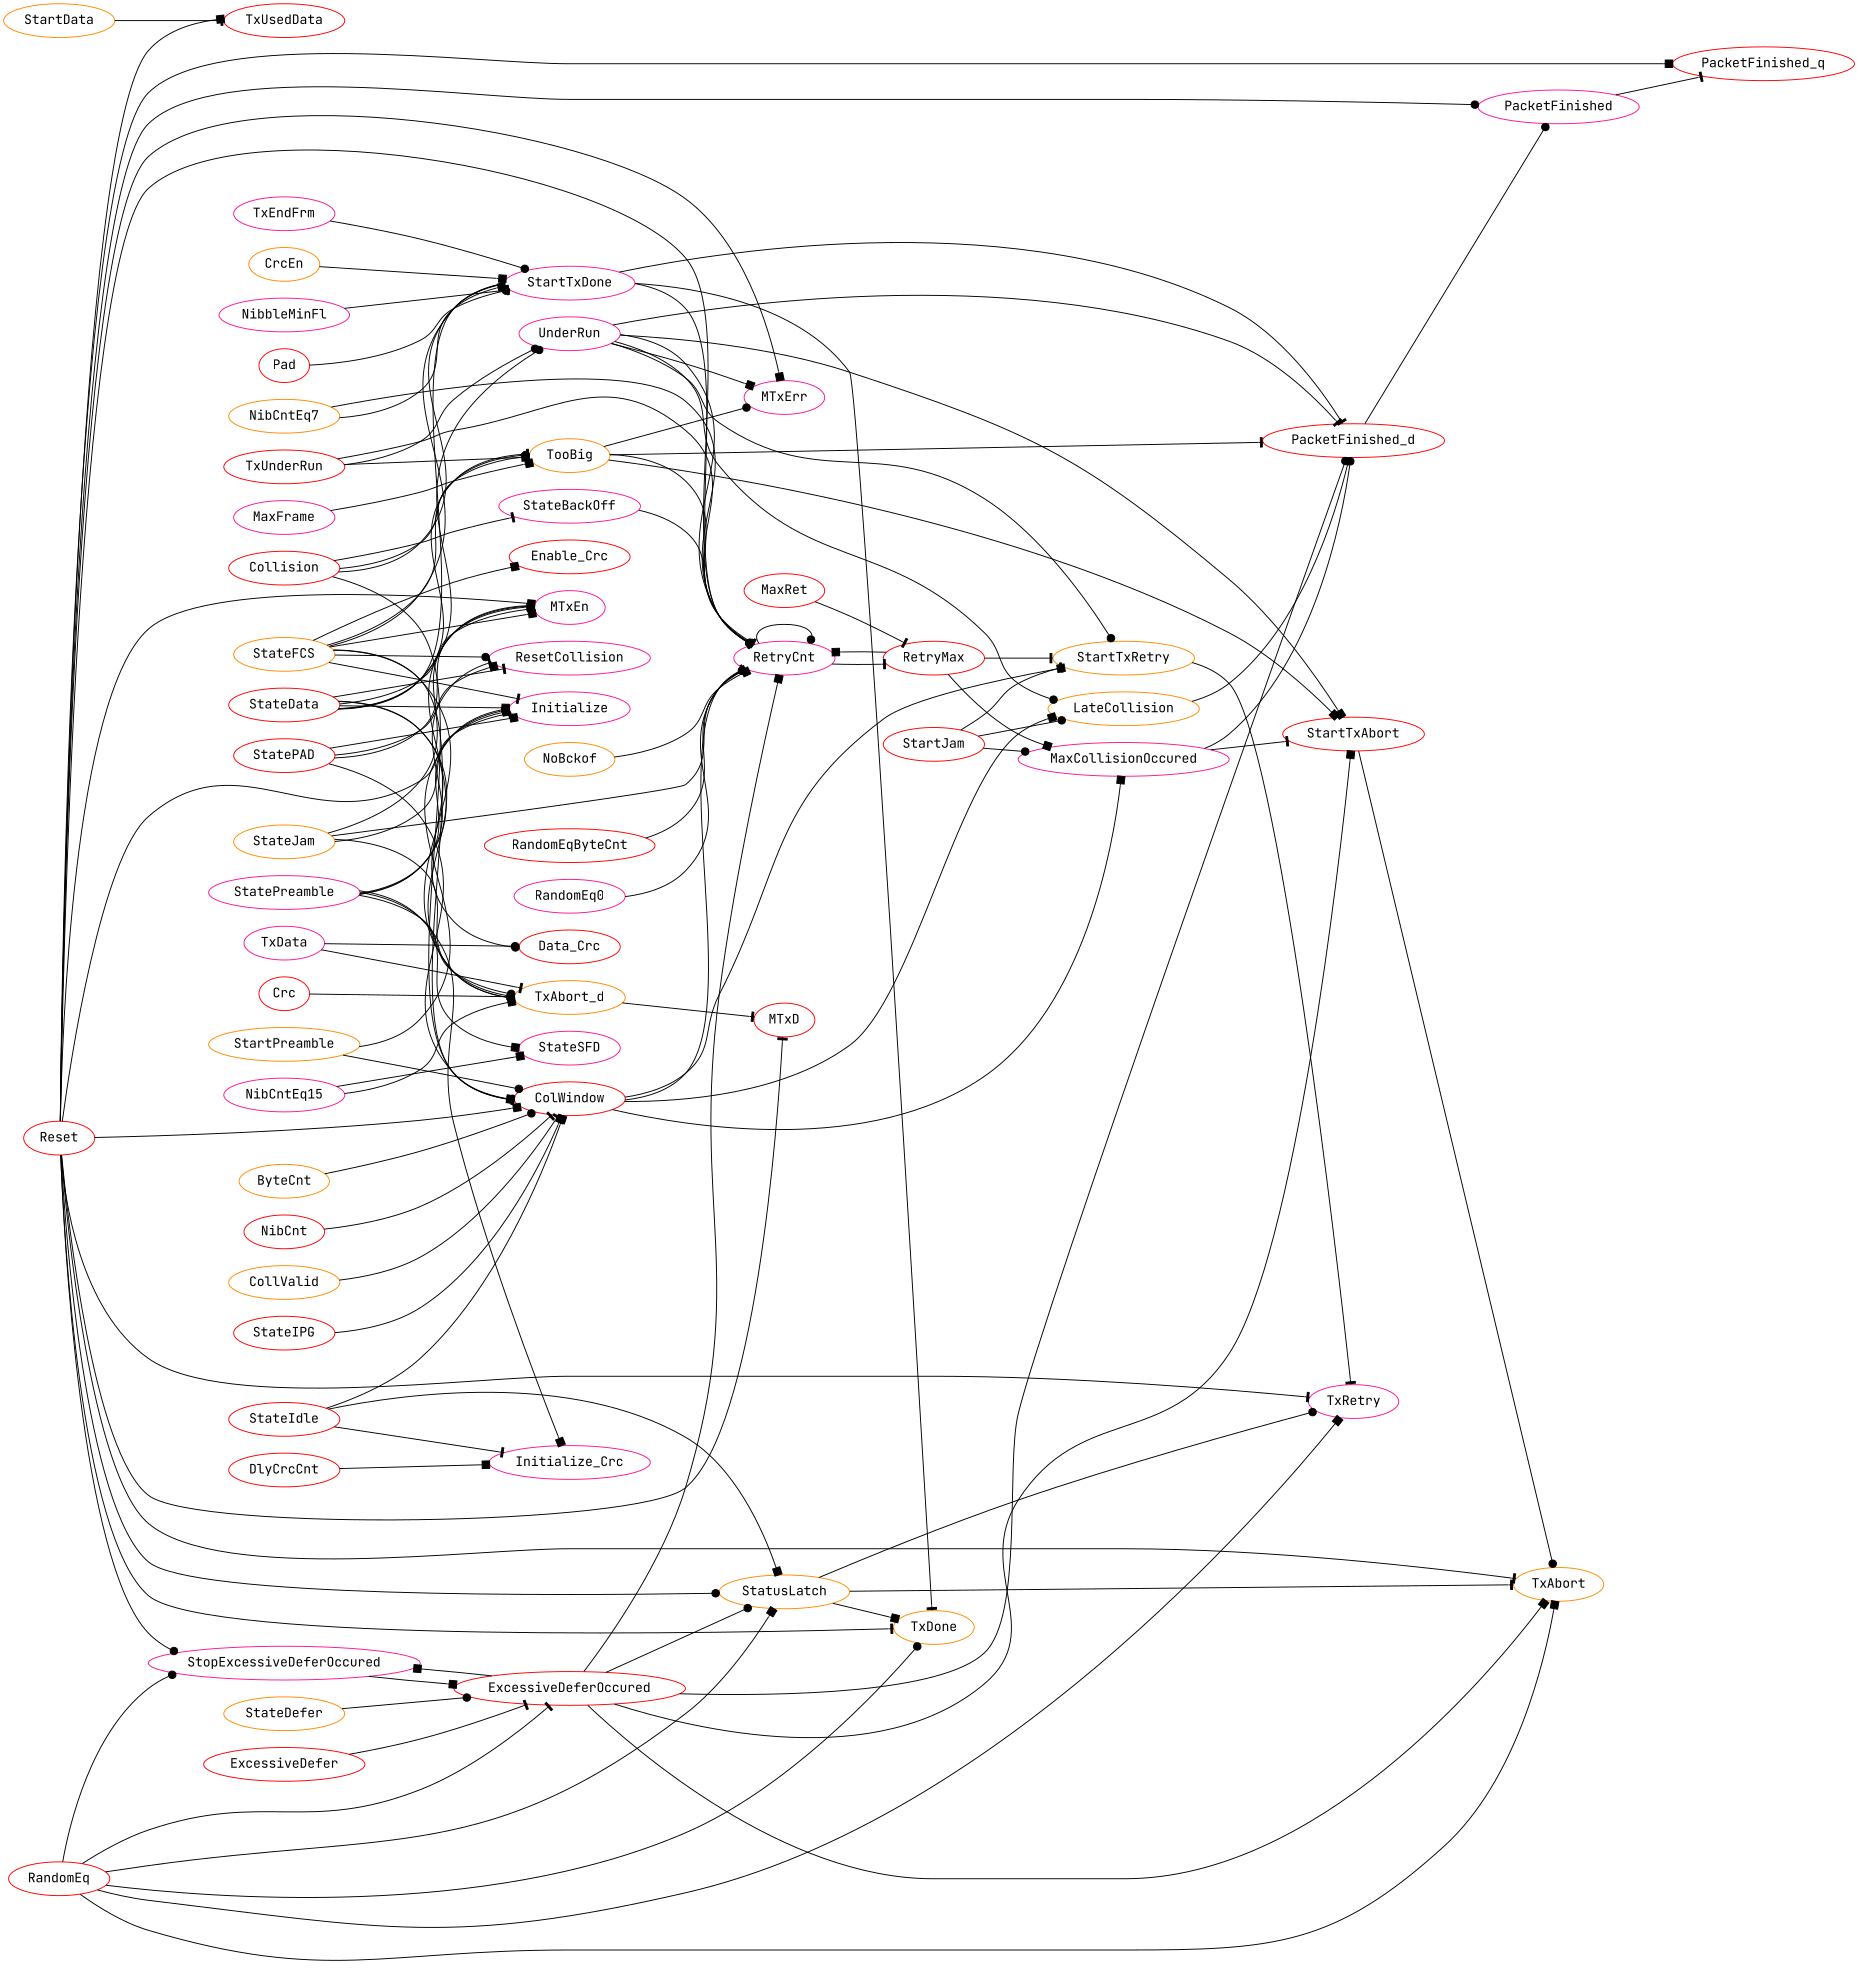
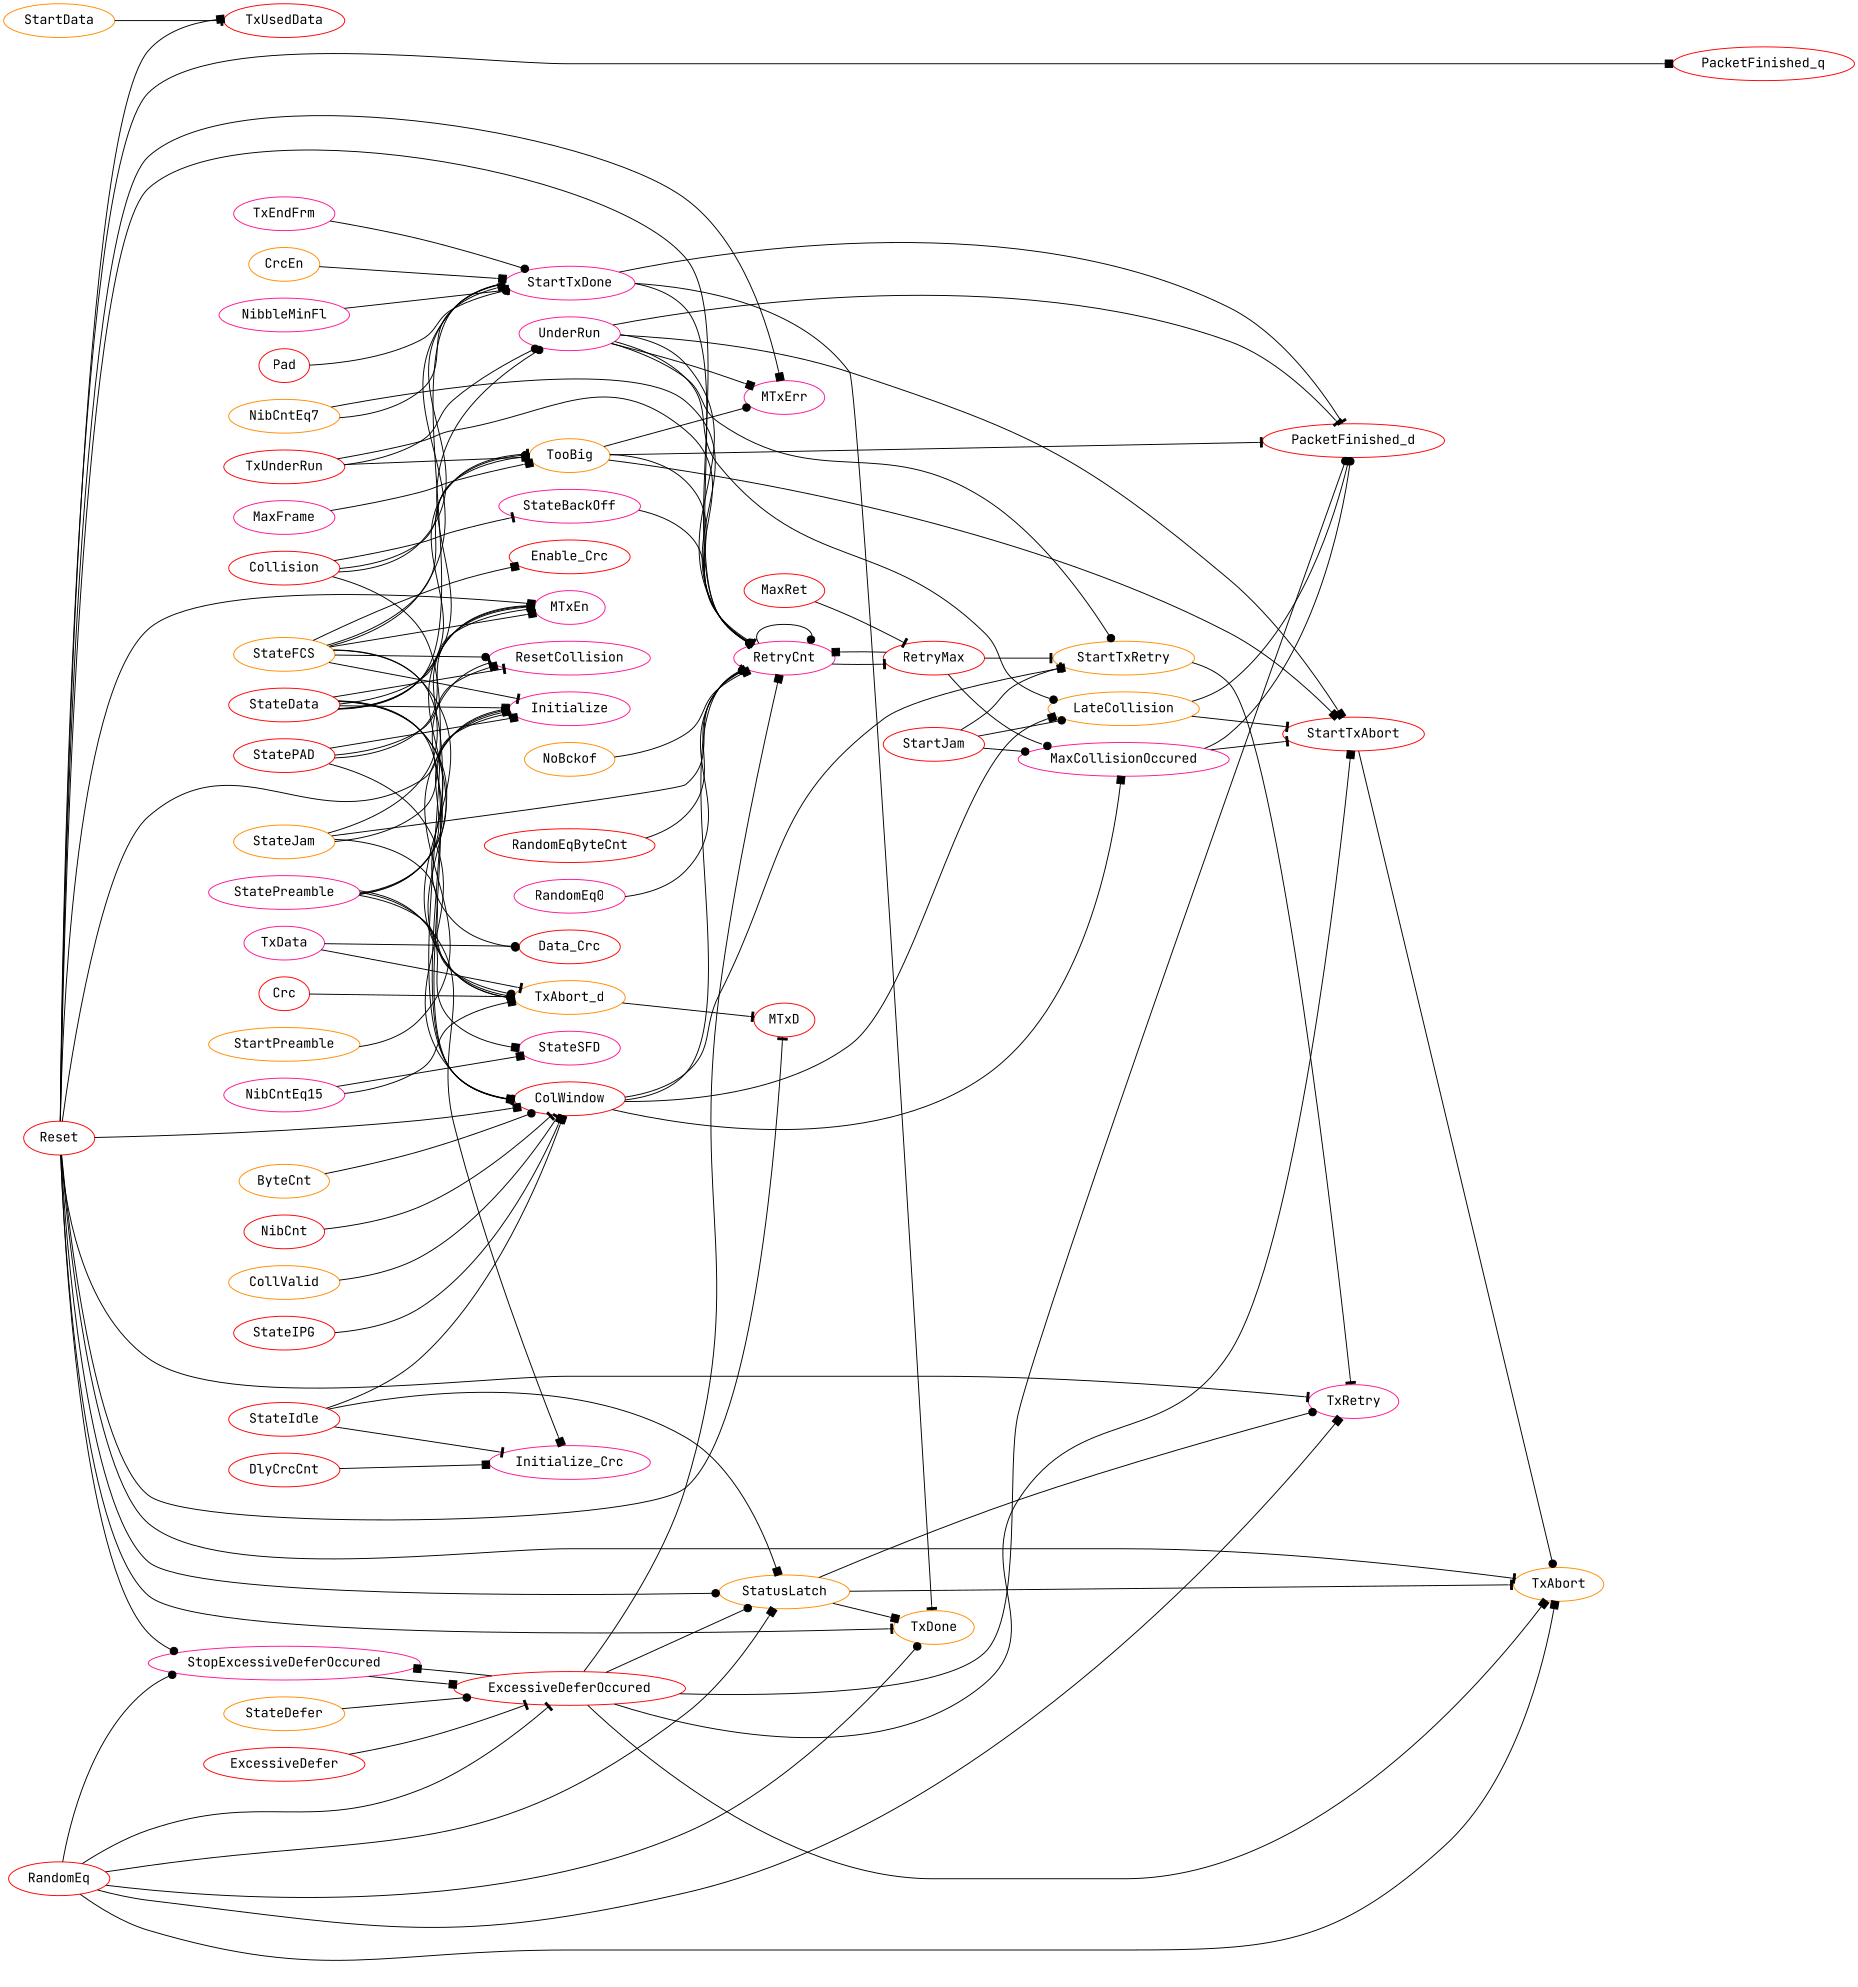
  digraph {
    fontname="JetBrains Mono"
    rankdir=LR
    node [color=red fontname="JetBrains Mono"]
    edge [arrowhead=box fontname="JetBrains Mono" weight=1.0]
    StateJam [color=darkorange]
    MTxEn [color=deeppink]
    RetryCnt [color=deeppink]
    n4 [color=darkorange label=TxAbort_d]
    n5 [color=deeppink label=Initialize]
    RetryMax
    MTxD
    MaxCollisionOccured [color=deeppink]
    StartTxRetry [color=darkorange]
    StateFCS [color=darkorange]
    Enable_Crc
    TooBig [color=darkorange]
    ResetCollision [color=deeppink]
    StartTxDone [color=deeppink]
    ColWindow
    StartTxAbort
    PacketFinished_d
    MTxErr [color=deeppink]
    TxDone [color=darkorange]
    LateCollision [color=darkorange]
    TxAbort [color=darkorange]
-   PacketFinished [color=deeppink]
    TxRetry [color=deeppink]
    n24 [label=RandomEq]
    StatusLatch [color=darkorange]
    ExcessiveDeferOccured
    StopExcessiveDeferOccured [color=deeppink]
    MaxRet
    PacketFinished_q
    NibbleMinFl [color=deeppink]
    Pad
    StartPreamble [color=darkorange]
    Initialize_Crc [color=deeppink]
    DlyCrcCnt
    StatePreamble [color=deeppink]
    StateSFD [color=deeppink]
    TxEndFrm [color=deeppink]
    StateIdle
    StateBackOff [color=deeppink]
    NibCntEq15 [color=deeppink]
    StartJam
    UnderRun [color=deeppink]
    NoBckof [color=darkorange]
    CrcEn [color=darkorange]
    StateData
    Data_Crc
    StatePAD
    RandomEqByteCnt
    NibCnt
    Reset
    TxUsedData
    TxUnderRun
    CollValid [color=darkorange]
    NibCntEq7 [color=darkorange]
    StartData [color=darkorange]
    MaxFrame [color=deeppink]
    Crc
    StateIPG
    ExcessiveDefer
    RandomEq0 [color=deeppink]
    Collision
    StateDefer [color=darkorange]
    TxData [color=deeppink]
    ByteCnt [color=darkorange]
    StateJam -> MTxEn [arrowhead=tee]
    StateJam -> RetryCnt [arrowhead=tee weight=3.0]
    StateJam -> n4 [arrowhead=dot weight=4.0]
    StateJam -> n5
    RetryCnt -> RetryCnt [arrowhead=dot]
    RetryCnt -> RetryMax [arrowhead=tee]
    n4 -> MTxD [arrowhead=tee]
    RetryMax -> RetryCnt [weight=2.0]
-   RetryMax -> MaxCollisionOccured
+   RetryMax -> MaxCollisionOccured [arrowhead=dot]
    RetryMax -> StartTxRetry [arrowhead=tee]
    MaxCollisionOccured -> StartTxAbort [arrowhead=tee]
    MaxCollisionOccured -> PacketFinished_d [arrowhead=dot]
    StartTxRetry -> TxRetry [arrowhead=tee]
    StateFCS -> MTxEn
    StateFCS -> n4 [arrowhead=dot weight=5.0]
    StateFCS -> n5 [arrowhead=tee]
    StateFCS -> Enable_Crc
    StateFCS -> TooBig [arrowhead=dot]
    StateFCS -> ResetCollision [arrowhead=dot]
    StateFCS -> StartTxDone [arrowhead=tee]
    StateFCS -> ColWindow [weight=2.0]
    TooBig -> RetryCnt [arrowhead=dot weight=2.0]
    TooBig -> StartTxAbort
    TooBig -> PacketFinished_d [arrowhead=tee]
    TooBig -> MTxErr [arrowhead=dot]
    StartTxDone -> RetryCnt [arrowhead=dot weight=2.0]
    StartTxDone -> PacketFinished_d [arrowhead=tee]
    StartTxDone -> TxDone [arrowhead=tee]
    ColWindow -> RetryCnt [arrowhead=tee weight=3.0]
    ColWindow -> MaxCollisionOccured
    ColWindow -> StartTxRetry
    ColWindow -> LateCollision
    StartTxAbort -> TxAbort [arrowhead=dot]
-   PacketFinished_d -> PacketFinished [arrowhead=dot]
+   LateCollision -> StartTxAbort [arrowhead=tee]
    LateCollision -> PacketFinished_d [arrowhead=dot]
-   PacketFinished -> PacketFinished_q [arrowhead=tee]
    n24 -> TxDone [arrowhead=dot weight=2.0]
    n24 -> TxAbort [weight=2.0]
    n24 -> TxRetry [weight=2.0]
    n24 -> StatusLatch [weight=2.0]
    n24 -> ExcessiveDeferOccured [arrowhead=tee]
    n24 -> StopExcessiveDeferOccured [arrowhead=dot weight=2.0]
    StatusLatch -> TxDone [weight=2.0]
    StatusLatch -> TxAbort [arrowhead=tee weight=2.0]
    StatusLatch -> TxRetry [arrowhead=dot weight=2.0]
    ExcessiveDeferOccured -> RetryCnt [weight=2.0]
    ExcessiveDeferOccured -> StartTxAbort
    ExcessiveDeferOccured -> PacketFinished_d [arrowhead=dot]
    ExcessiveDeferOccured -> TxAbort [weight=2.0]
    ExcessiveDeferOccured -> StatusLatch [arrowhead=dot]
    ExcessiveDeferOccured -> StopExcessiveDeferOccured
    StopExcessiveDeferOccured -> ExcessiveDeferOccured
    MaxRet -> RetryMax [arrowhead=tee]
    NibbleMinFl -> StartTxDone [arrowhead=tee]
    Pad -> StartTxDone [arrowhead=dot]
    StartPreamble -> n5 [arrowhead=dot]
    DlyCrcCnt -> Initialize_Crc
    StatePreamble -> MTxEn [arrowhead=tee]
    StatePreamble -> n4 [arrowhead=dot weight=3.0]
    StatePreamble -> n5
    StatePreamble -> ResetCollision [arrowhead=tee]
    StatePreamble -> Initialize_Crc
    StatePreamble -> StateSFD
    TxEndFrm -> StartTxDone [arrowhead=dot]
    StateIdle -> ColWindow
    StateIdle -> StatusLatch
    StateIdle -> Initialize_Crc [arrowhead=tee]
    StateBackOff -> RetryCnt [arrowhead=tee]
    NibCntEq15 -> n4 [weight=2.0]
    NibCntEq15 -> StateSFD
    StartJam -> MaxCollisionOccured [arrowhead=dot]
    StartJam -> StartTxRetry [arrowhead=tee]
    StartJam -> LateCollision [arrowhead=dot]
    UnderRun -> RetryCnt [arrowhead=tee weight=2.0]
    UnderRun -> StartTxRetry [arrowhead=dot]
    UnderRun -> StartTxAbort
    UnderRun -> PacketFinished_d [arrowhead=tee]
    UnderRun -> MTxErr
    UnderRun -> LateCollision [arrowhead=dot]
    NoBckof -> RetryCnt
    CrcEn -> StartTxDone
    StateData -> MTxEn [arrowhead=dot]
    StateData -> n4 [arrowhead=dot weight=13.0]
    StateData -> n5
    StateData -> TooBig [arrowhead=tee]
    StateData -> ResetCollision [arrowhead=tee]
    StateData -> StartTxDone [arrowhead=tee]
-   StartPreamble -> ColWindow [arrowhead=dot weight=2.0]
+   StateData -> ColWindow [arrowhead=dot weight=2.0]
    StateData -> UnderRun [arrowhead=dot]
    StateData -> Data_Crc [arrowhead=dot weight=7.0]
    StatePAD -> MTxEn
    StatePAD -> n5
    StatePAD -> ResetCollision
    StatePAD -> ColWindow [weight=2.0]
    RandomEqByteCnt -> RetryCnt [arrowhead=dot]
    NibCnt -> ColWindow [arrowhead=tee weight=4.0]
    Reset -> MTxEn [weight=2.0]
    Reset -> RetryCnt [arrowhead=tee weight=3.0]
    Reset -> n5 [arrowhead=tee weight=2.0]
    Reset -> MTxD [arrowhead=tee weight=2.0]
    Reset -> ColWindow [weight=3.0]
    Reset -> MTxErr [weight=2.0]
    Reset -> TxDone [arrowhead=tee weight=3.0]
    Reset -> TxAbort [arrowhead=tee weight=3.0]
-   Reset -> PacketFinished [arrowhead=dot weight=2.0]
    Reset -> TxRetry [arrowhead=tee weight=3.0]
    Reset -> StatusLatch [arrowhead=dot weight=3.0]
    Reset -> StopExcessiveDeferOccured [arrowhead=dot weight=3.0]
    Reset -> PacketFinished_q [weight=2.0]
    Reset -> TxUsedData [weight=2.0]
    TxUnderRun -> RetryCnt [arrowhead=tee weight=2.0]
    TxUnderRun -> TooBig
    TxUnderRun -> UnderRun [arrowhead=dot]
    CollValid -> ColWindow [arrowhead=tee weight=2.0]
    NibCntEq7 -> RetryCnt [arrowhead=dot weight=3.0]
    NibCntEq7 -> StartTxDone
    StartData -> TxUsedData [arrowhead=tee]
    MaxFrame -> TooBig
    Crc -> n4 [arrowhead=dot]
    StateIPG -> ColWindow
    ExcessiveDefer -> ExcessiveDeferOccured [arrowhead=tee]
    RandomEq0 -> RetryCnt [arrowhead=dot]
    Collision -> TooBig [arrowhead=dot]
    Collision -> StartTxDone [arrowhead=tee]
    Collision -> ColWindow [arrowhead=tee weight=2.0]
    Collision -> StateBackOff [arrowhead=tee]
    StateDefer -> ExcessiveDeferOccured [arrowhead=dot]
    TxData -> n4 [arrowhead=tee weight=2.0]
    TxData -> Data_Crc [arrowhead=dot weight=7.0]
    ByteCnt -> ColWindow [arrowhead=dot weight=2.0]
  }
